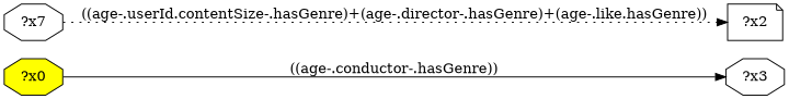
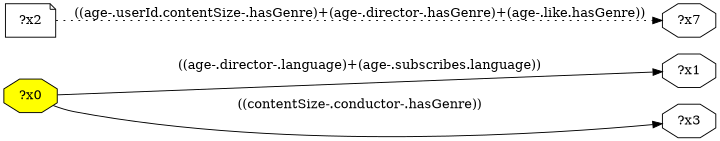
  digraph {
    rankdir=LR
    node [shape=octagon]
    edge [style=solid]
    n1 [fillcolor=yellow label="?x0" style="filled,"]
+   n2 [label="?x1"]
    n3 [label="?x3"]
    n4 [label="?x2" shape=note]
    n5 [label="?x7"]
-   n1 -> n3 [label="((age-.conductor-.hasGenre))"]
-   n5 -> n4 [label="((age-.userId.contentSize-.hasGenre)+(age-.director-.hasGenre)+(age-.like.hasGenre))" style=dotted]
+   n1 -> n2 [label="((age-.director-.language)+(age-.subscribes.language))"]
+   n1 -> n3 [label="((contentSize-.conductor-.hasGenre))"]
+   n4 -> n5 [label="((age-.userId.contentSize-.hasGenre)+(age-.director-.hasGenre)+(age-.like.hasGenre))" style=dotted]
  }
